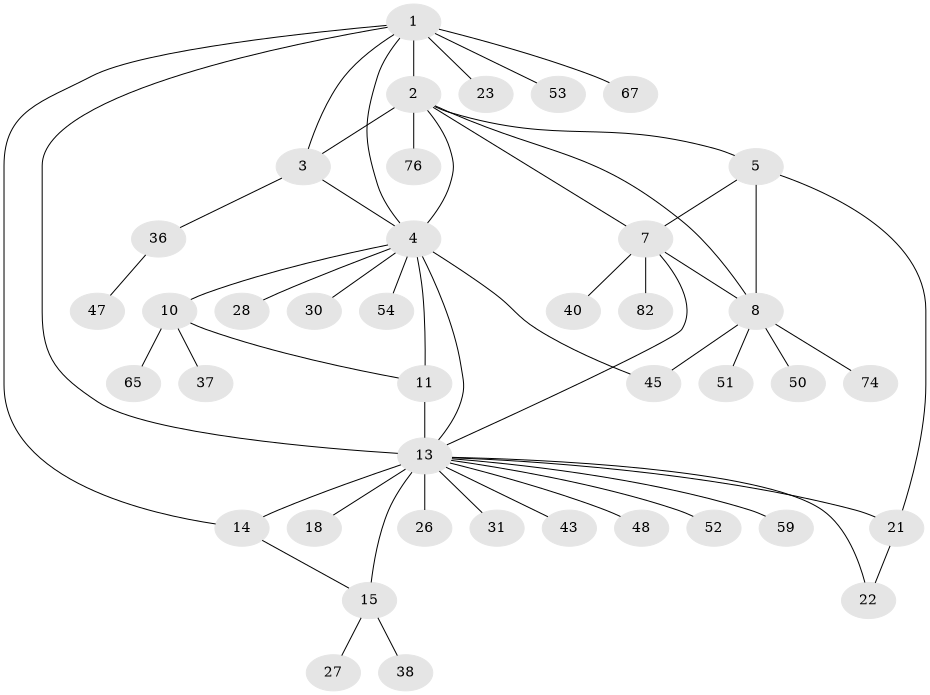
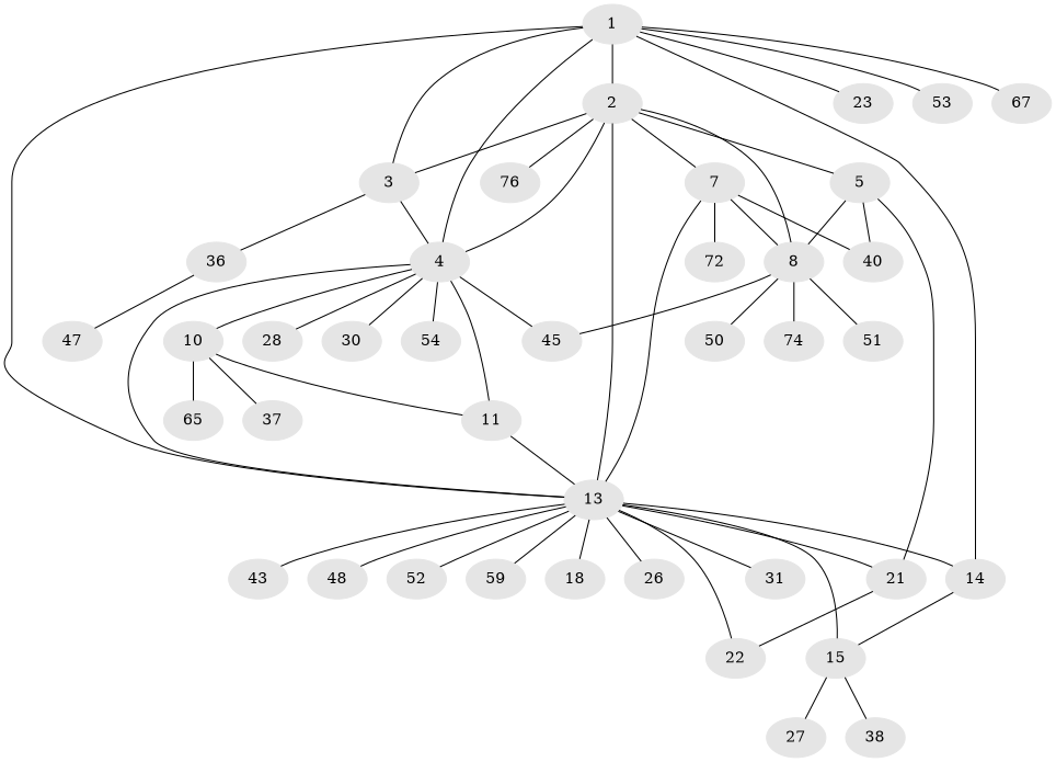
  graph {
    node [color=gray90 style=filled]
    2 [super="+6"]
    3
    4 [super="+42+50+78+9+35"]
    13 [super="+33+17+75+39+16"]
    5
    7
    8
    76
    1
    14
    23
    53
    67
    36
    10
    11 [super="+12+61+71"]
    28 [super="+80"]
    30
    45
    54 [super="+66+62"]
    21 [super="+60+73"]
    15
    18
    22 [super="+56+25"]
    26
    31
    43
    48
    52
    59
    40
-   72 [label=82]
+   72
    51
    n34 [label=50]
    74
    47
    37 [super="+77+41"]
    65
    27 [super="+79"]
    n40 [label=38 super="+38"]
    2 -- 3
    2 -- 4 [weight=2]
+   2 -- 13 [weight=2]
    2 -- 5
    2 -- 7
    2 -- 8
    2 -- 76
    3 -- 4
    3 -- 36
    4 -- 13
    4 -- 10
    4 -- 11 [weight=2]
    4 -- 28
    4 -- 30
    4 -- 45
    4 -- 54
    13 -- 14 [weight=2]
    13 -- 21
    13 -- 15 [weight=2]
    13 -- 18 [weight=3]
    13 -- 22
    13 -- 26
    13 -- 31
    13 -- 43
    13 -- 48
    13 -- 52
    13 -- 59
-   5 -- 7
+   5 -- 40
    5 -- 8
    5 -- 21
    7 -- 13
    7 -- 8
    7 -- 40
    7 -- 72
    8 -- 45
    8 -- 51
    8 -- n34
    8 -- 74
    1 -- 2 [weight=2]
    1 -- 3
    1 -- 4
    1 -- 13
    1 -- 14
    1 -- 23
    1 -- 53
    1 -- 67
    14 -- 15
    36 -- 47
    10 -- 11 [weight=2]
    10 -- 37
    10 -- 65
    11 -- 13 [weight=2]
    21 -- 22
    15 -- 27
    15 -- n40
  }
